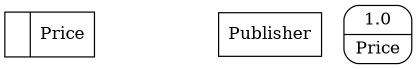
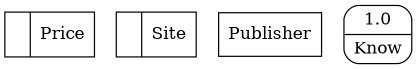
  digraph {
    node [shape=record]
    n1 [label="<f0>  |<f1> Price "]
+   n2 [label="<f0>  |<f1> Site "]
    n3 [label=Publisher shape=box]
-   n4 [label="{<f0> 1.0|<f1> Price }" shape=Mrecord]
+   n4 [label="{<f0> 1.0|<f1> Know }" shape=Mrecord]
  }
